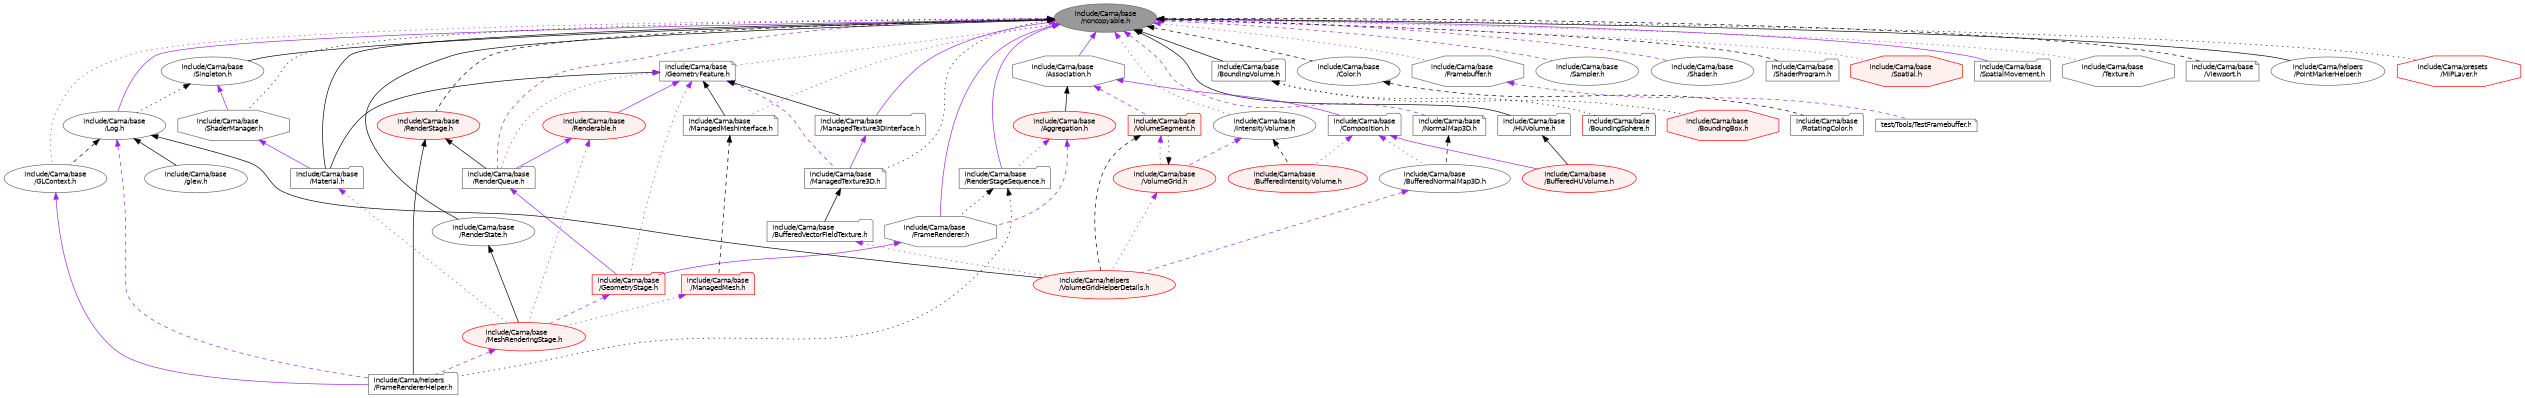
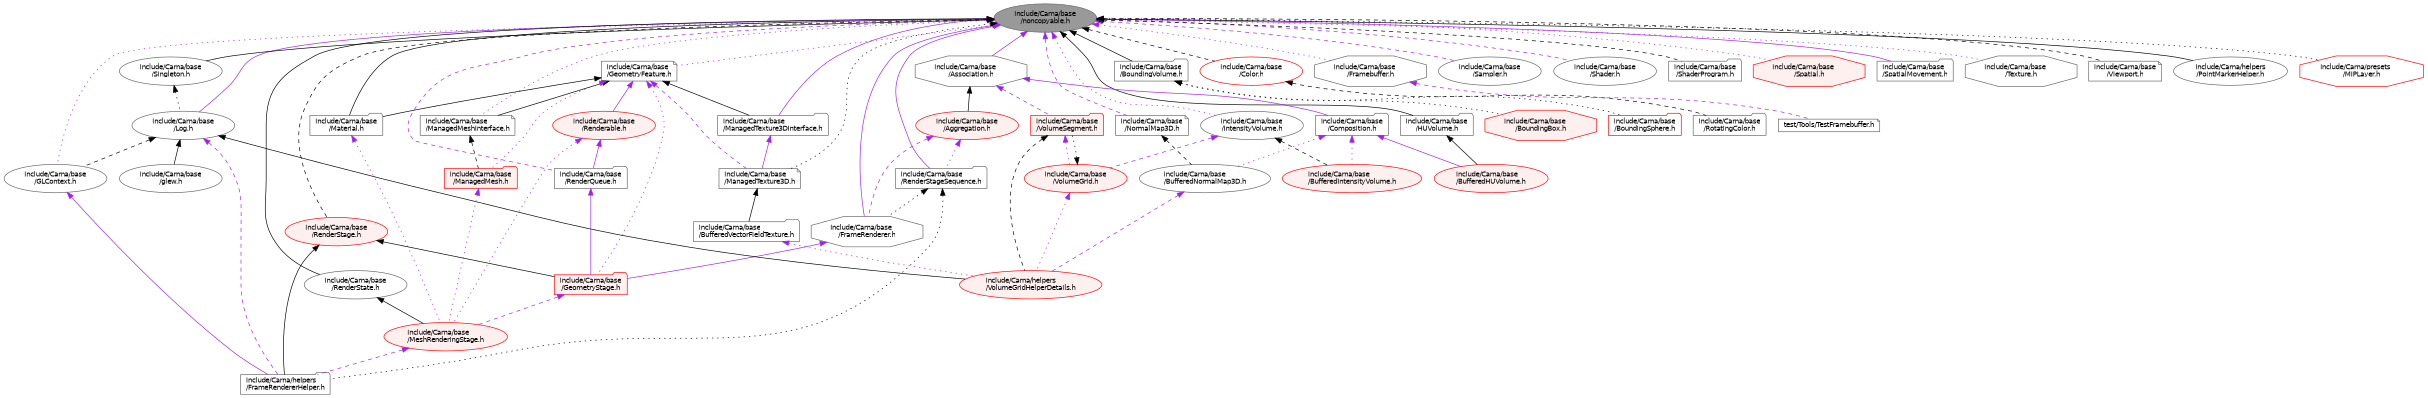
  digraph {
    node [color=grey40 fillcolor=white fontname=Helvetica fontsize=10 shape=ellipse style=filled]
    edge [color=purple dir=back fontname=Helvetica fontsize=10 labelfontname=Helvetica labelfontsize=10 style=solid]
    n1 [color=gray40 fillcolor=grey60 fontcolor=black height=0.2 label="include/Carna/base\l/noncopyable.h" width=0.4]
    n2 [height=0.2 label="include/Carna/base\l/Association.h" shape=octagon width=0.4]
    n3 [height=0.2 label="include/Carna/base\l/FrameRenderer.h" shape=octagon width=0.4]
    n4 [height=0.2 label="include/Carna/base\l/RenderStageSequence.h" shape=folder width=0.4]
    n5 [height=0.2 label="include/Carna/base\l/BoundingVolume.h" shape=folder width=0.4]
-   n6 [height=0.2 label="include/Carna/base\l/Color.h" width=0.4]
+   n6 [color=red height=0.2 label="include/Carna/base\l/Color.h" width=0.4]
    n7 [height=0.2 label="include/Carna/base\l/Framebuffer.h" shape=octagon width=0.4]
    n8 [height=0.2 label="include/Carna/base\l/GLContext.h" width=0.4]
    n9 [height=0.2 label="include/Carna/base\l/GeometryFeature.h" shape=note width=0.4]
    n10 [height=0.2 label="include/Carna/base\l/ManagedMeshInterface.h" shape=note width=0.4]
    n11 [height=0.2 label="include/Carna/base\l/ManagedTexture3D.h" shape=note width=0.4]
    n12 [height=0.2 label="include/Carna/base\l/ManagedTexture3DInterface.h" shape=folder width=0.4]
    n13 [height=0.2 label="include/Carna/base\l/Material.h" shape=folder width=0.4]
    n14 [height=0.2 label="include/Carna/base\l/RenderQueue.h" shape=folder width=0.4]
    n15 [height=0.2 label="include/Carna/base\l/HUVolume.h" shape=folder width=0.4]
    n16 [height=0.2 label="include/Carna/base\l/IntensityVolume.h" width=0.4]
    n17 [height=0.2 label="include/Carna/base\l/Log.h" width=0.4]
    n18 [height=0.2 label="include/Carna/base\l/NormalMap3D.h" shape=note width=0.4]
    n19 [color=red fillcolor="#FFF0F0" height=0.2 label="include/Carna/base\l/RenderStage.h" width=0.4]
    n20 [height=0.2 label="include/Carna/base\l/RenderState.h" width=0.4]
    n21 [height=0.2 label="include/Carna/base\l/Sampler.h" width=0.4]
    n22 [height=0.2 label="include/Carna/base\l/Shader.h" width=0.4]
-   n23 [height=0.2 label="include/Carna/base\l/ShaderManager.h" shape=octagon width=0.4]
    n24 [height=0.2 label="include/Carna/base\l/ShaderProgram.h" shape=folder width=0.4]
    n25 [height=0.2 label="include/Carna/base\l/Singleton.h" width=0.4]
    n26 [color=red fillcolor="#FFF0F0" height=0.2 label="include/Carna/base\l/Spatial.h" shape=octagon width=0.4]
    n27 [height=0.2 label="include/Carna/base\l/SpatialMovement.h" shape=folder width=0.4]
    n28 [height=0.2 label="include/Carna/base\l/Texture.h" shape=octagon width=0.4]
    n29 [height=0.2 label="include/Carna/base\l/Viewport.h" shape=note width=0.4]
    n30 [height=0.2 label="include/Carna/helpers\l/PointMarkerHelper.h" width=0.4]
    n31 [color=red height=0.2 label="include/Carna/presets\l/MIPLayer.h" shape=octagon width=0.4]
    n32 [color=red fillcolor="#FFF0F0" height=0.2 label="include/Carna/base\l/Aggregation.h" width=0.4]
    n33 [height=0.2 label="include/Carna/base\l/Composition.h" shape=folder width=0.4]
    n34 [color=red fillcolor="#FFF0F0" height=0.2 label="include/Carna/base\l/VolumeSegment.h" shape=folder width=0.4]
    n35 [color=red fillcolor="#FFF0F0" height=0.2 label="include/Carna/base\l/GeometryStage.h" shape=folder width=0.4]
    n36 [height=0.2 label="include/Carna/helpers\l/FrameRendererHelper.h" shape=folder width=0.4]
    n37 [color=red fillcolor="#FFF0F0" height=0.2 label="include/Carna/base\l/BoundingBox.h" shape=octagon width=0.4]
    n38 [color=red height=0.2 label="include/Carna/base\l/BoundingSphere.h" shape=folder width=0.4]
    n39 [height=0.2 label="include/Carna/base\l/RotatingColor.h" shape=folder width=0.4]
    n40 [height=0.2 label="test/Tools/TestFramebuffer.h" shape=note width=0.4]
    n41 [color=red fillcolor="#FFF0F0" height=0.2 label="include/Carna/base\l/ManagedMesh.h" shape=folder width=0.4]
    n42 [color=red fillcolor="#FFF0F0" height=0.2 label="include/Carna/base\l/Renderable.h" width=0.4]
    n43 [height=0.2 label="include/Carna/base\l/BufferedVectorFieldTexture.h" shape=folder width=0.4]
    n44 [color=red fillcolor="#FFF0F0" height=0.2 label="include/Carna/base\l/MeshRenderingStage.h" width=0.4]
    n45 [color=red fillcolor="#FFF0F0" height=0.2 label="include/Carna/base\l/BufferedHUVolume.h" width=0.4]
    n46 [color=red fillcolor="#FFF0F0" height=0.2 label="include/Carna/base\l/BufferedIntensityVolume.h" width=0.4]
    n47 [color=red fillcolor="#FFF0F0" height=0.2 label="include/Carna/base\l/VolumeGrid.h" width=0.4]
    n48 [color=red fillcolor="#FFF0F0" height=0.2 label="include/Carna/helpers\l/VolumeGridHelperDetails.h" width=0.4]
    n49 [height=0.2 label="include/Carna/base\l/glew.h" width=0.4]
    n50 [height=0.2 label="include/Carna/base\l/BufferedNormalMap3D.h" width=0.4]
    n1 -> n2
    n1 -> n3
    n1 -> n4
    n1 -> n5 [color=black]
    n1 -> n6 [color=black style=dashed]
    n1 -> n7 [style=dotted]
    n1 -> n8 [style=dotted]
    n1 -> n9 [style=dotted]
    n1 -> n10 [style=dotted]
    n1 -> n11 [color=black style=dotted]
    n1 -> n12
    n1 -> n13 [color=black]
    n1 -> n14 [style=dashed]
    n1 -> n15 [color=black]
    n1 -> n16 [style=dotted]
    n1 -> n17
    n1 -> n18 [style=dashed]
    n1 -> n19 [color=black style=dashed]
    n1 -> n20 [color=black]
    n1 -> n21 [style=dashed]
    n1 -> n22 [style=dashed]
-   n1 -> n23 [color=black style=dotted]
    n1 -> n24 [color=black style=dashed]
    n1 -> n25 [color=black]
    n1 -> n26 [style=dotted]
    n1 -> n27
    n1 -> n28 [style=dotted]
    n1 -> n29 [color=black style=dashed]
    n1 -> n30 [color=black]
    n1 -> n31 [color=black style=dotted]
    n2 -> n32 [color=black]
    n2 -> n33
    n2 -> n34 [style=dashed]
    n3 -> n35
    n4 -> n3 [color=black style=dotted]
    n4 -> n36 [color=black style=dotted]
    n5 -> n37 [color=black style=dotted]
    n5 -> n38 [color=black style=dotted]
    n6 -> n39 [color=black style=dashed]
    n7 -> n40 [style=dashed]
    n8 -> n36
    n9 -> n10 [color=black]
    n9 -> n11 [style=dashed]
    n9 -> n12 [color=black]
    n9 -> n13 [color=black]
    n9 -> n35 [style=dotted]
-   n9 -> n14 [style=dotted]
+   n9 -> n41 [style=dotted]
    n9 -> n42
    n10 -> n41 [color=black style=dashed]
    n11 -> n43 [color=black]
    n12 -> n11
    n13 -> n44 [style=dotted]
    n14 -> n35
    n15 -> n45 [color=black]
    n16 -> n46 [color=black style=dashed]
    n16 -> n47 [style=dashed]
    n17 -> n8 [color=black style=dashed]
    n17 -> n36 [style=dashed]
    n17 -> n48 [color=black]
    n17 -> n49 [color=black]
    n18 -> n50 [color=black style=dashed]
-   n19 -> n14 [color=black]
+   n19 -> n35 [color=black]
    n19 -> n36 [color=black]
    n20 -> n44 [color=black]
-   n23 -> n13
    n25 -> n17 [color=black style=dotted]
-   n25 -> n23
    n32 -> n3 [style=dashed]
    n32 -> n4 [style=dotted]
    n33 -> n45
    n33 -> n46 [style=dotted]
    n33 -> n50 [style=dotted]
    n34 -> n47 [style=dotted]
    n34 -> n48 [color=black style=dashed]
    n35 -> n44 [style=dashed]
    n41 -> n44 [style=dotted]
    n42 -> n14
    n42 -> n44 [style=dotted]
    n43 -> n48 [style=dotted]
    n44 -> n36 [style=dashed]
    n47 -> n34 [color=black style=dotted]
    n47 -> n48 [style=dotted]
    n50 -> n48 [style=dashed]
  }
